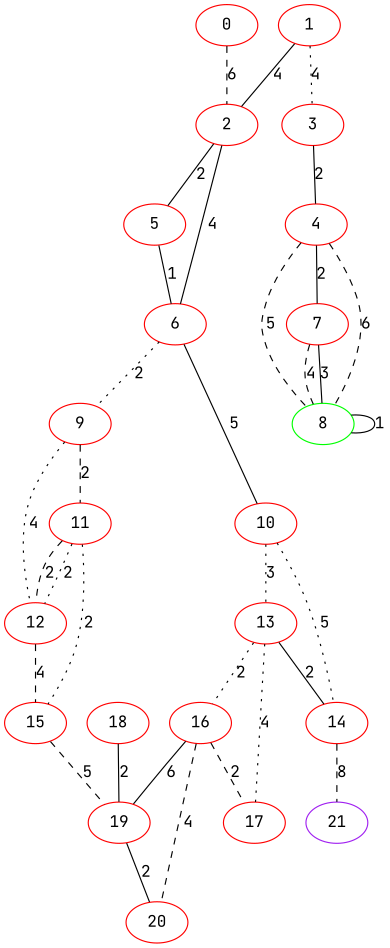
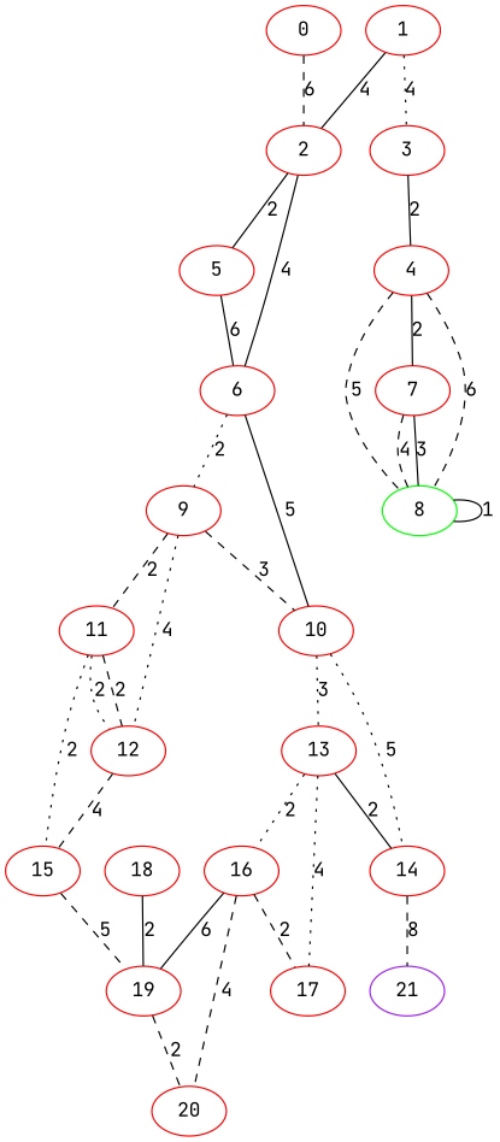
  graph {
    fontname="JetBrains Mono"
    node [color=red fontname="JetBrains Mono" weight=1]
    edge [fontname="JetBrains Mono" style=dashed]
    0
    2
    1
    3
    5
    6
    4
    7
    8 [color=green weight=2]
    9
    10
    11
    12
    13
    14
    15
    16
    17
    21 [color=purple weight=4]
    19
    20
    18
    0 -- 2 [label=6]
    2 -- 5 [label=2 style=solid]
    2 -- 6 [label=4 style=solid]
    1 -- 2 [label=4 style=solid]
    1 -- 3 [label=4 style=dotted]
    3 -- 4 [label=2 style=solid]
-   5 -- 6 [label=1 style=solid]
+   5 -- 6 [label=6 style=solid]
    6 -- 9 [label=2 style=dotted]
    6 -- 10 [label=5 style=solid]
    4 -- 7 [label=2 style=solid]
    4 -- 8 [label=5]
    4 -- 8 [label=6]
    7 -- 8 [label=3 style=solid]
    7 -- 8 [label=4]
    8 -- 8 [label=1 style=solid]
+   9 -- 10 [label=3]
    9 -- 11 [label=2]
    9 -- 12 [label=4 style=dotted]
    10 -- 13 [label=3 style=dotted]
    10 -- 14 [label=5 style=dotted]
    11 -- 12 [label=2]
    11 -- 12 [label=2 style=dotted]
    11 -- 15 [label=2 style=dotted]
    12 -- 15 [label=4]
    13 -- 14 [label=2 style=solid]
    13 -- 16 [label=2 style=dotted]
    13 -- 17 [label=4 style=dotted]
    14 -- 21 [label=8]
    15 -- 19 [label=5]
    16 -- 17 [label=2]
    16 -- 19 [label=6 style=solid]
    16 -- 20 [label=4]
-   19 -- 20 [label=2 style=solid]
+   19 -- 20 [label=2]
    18 -- 19 [label=2 style=solid]
  }
